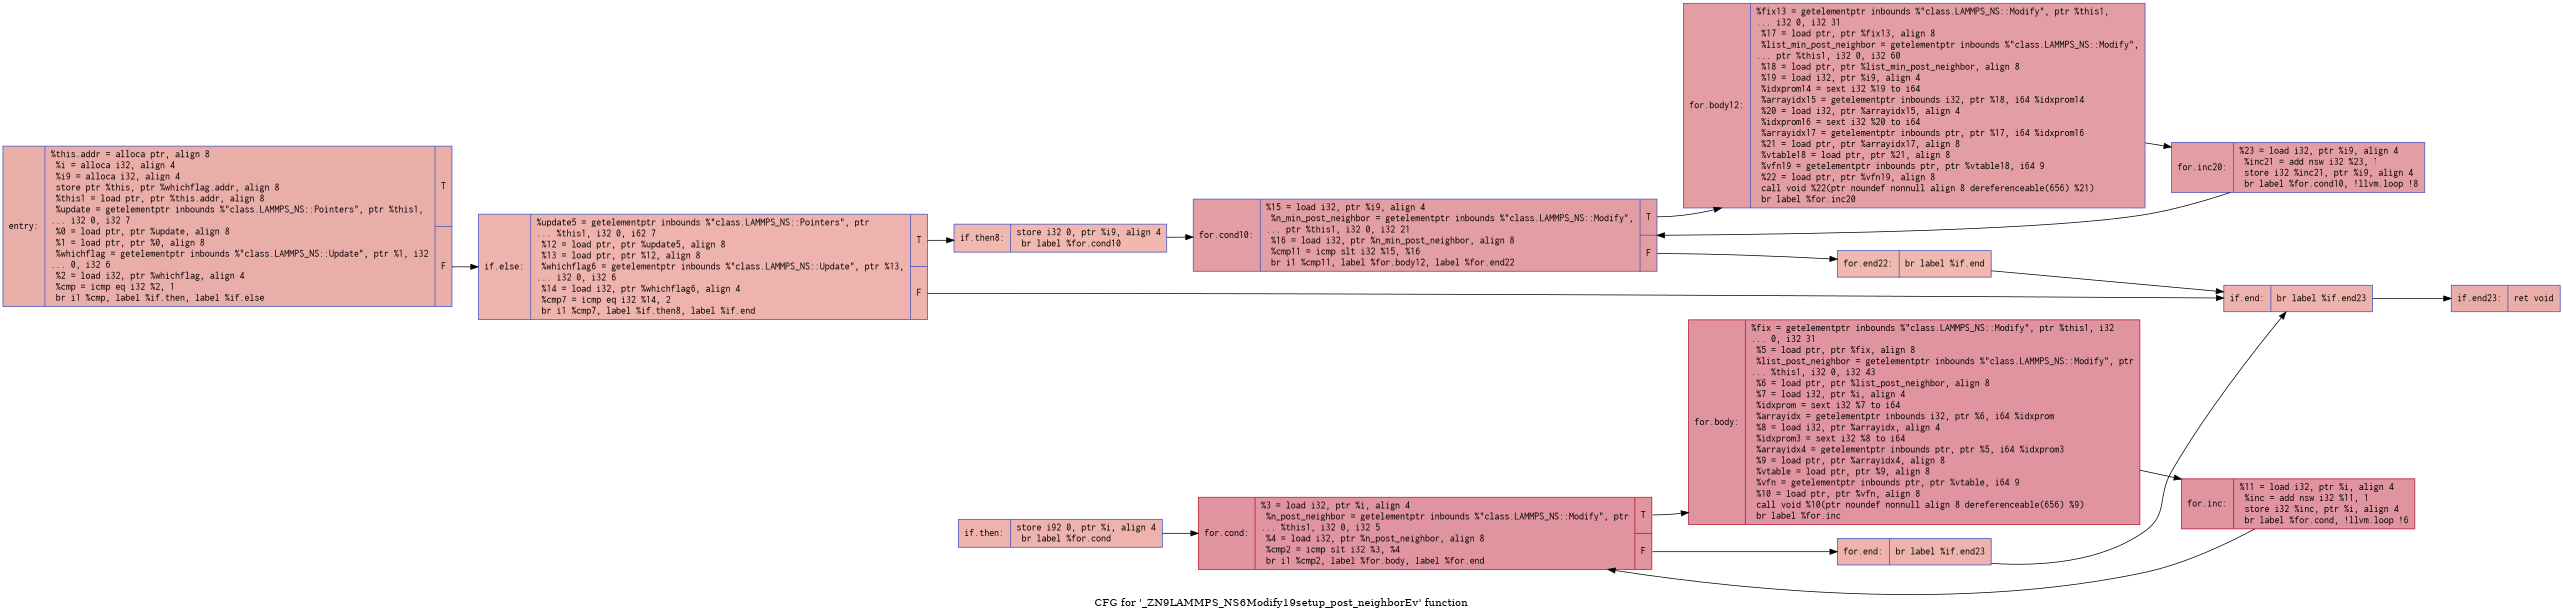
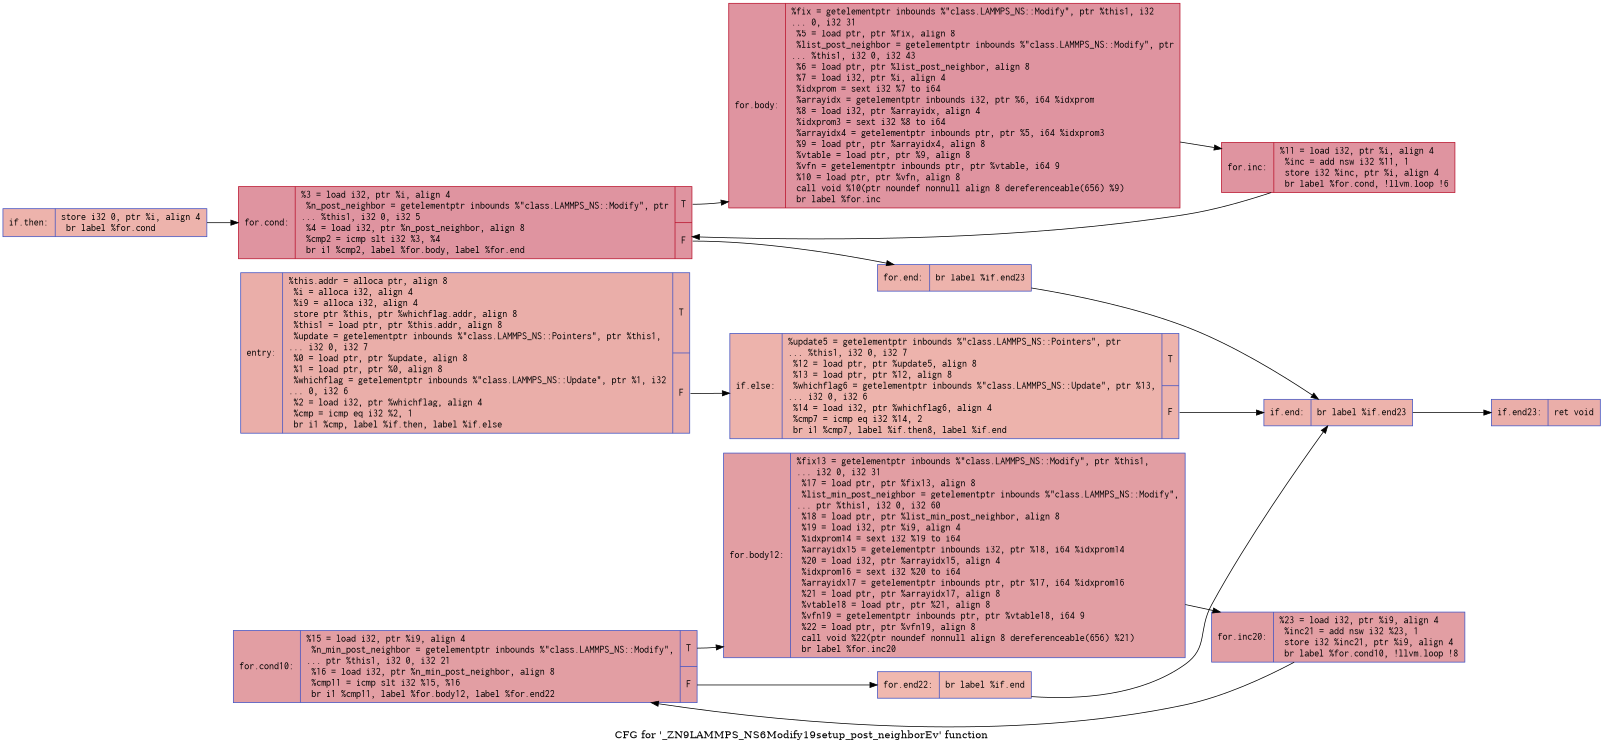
  digraph {
    label="CFG for '_ZN9LAMMPS_NS6Modify19setup_post_neighborEv' function"
    rankdir=LR
    node [color="#3d50c3ff" fillcolor="#d6524470" fontname=Courier shape=record style=filled]
    n1 [fillcolor="#d0473d70" label="{entry:\l|  %this.addr = alloca ptr, align 8\l  %i = alloca i32, align 4\l  %i9 = alloca i32, align 4\l  store ptr %this, ptr %whichflag.addr, align 8\l  %this1 = load ptr, ptr %this.addr, align 8\l  %update = getelementptr inbounds %\"class.LAMMPS_NS::Pointers\", ptr %this1,\l... i32 0, i32 7\l  %0 = load ptr, ptr %update, align 8\l  %1 = load ptr, ptr %0, align 8\l  %whichflag = getelementptr inbounds %\"class.LAMMPS_NS::Update\", ptr %1, i32\l... 0, i32 6\l  %2 = load i32, ptr %whichflag, align 4\l  %cmp = icmp eq i32 %2, 1\l  br i1 %cmp, label %if.then, label %if.else\l|{<s0>T|<s1>F}}"]
-   n2 [label="{if.else:\l|  %update5 = getelementptr inbounds %\"class.LAMMPS_NS::Pointers\", ptr\l... %this1, i32 0, i62 7\l  %12 = load ptr, ptr %update5, align 8\l  %13 = load ptr, ptr %12, align 8\l  %whichflag6 = getelementptr inbounds %\"class.LAMMPS_NS::Update\", ptr %13,\l... i32 0, i32 6\l  %14 = load i32, ptr %whichflag6, align 4\l  %cmp7 = icmp eq i32 %14, 2\l  br i1 %cmp7, label %if.then8, label %if.end\l|{<s0>T|<s1>F}}"]
-   n3 [label="{if.then:\l|  store i92 0, ptr %i, align 4\l  br label %for.cond\l}"]
+   n2 [label="{if.else:\l|  %update5 = getelementptr inbounds %\"class.LAMMPS_NS::Pointers\", ptr\l... %this1, i32 0, i32 7\l  %12 = load ptr, ptr %update5, align 8\l  %13 = load ptr, ptr %12, align 8\l  %whichflag6 = getelementptr inbounds %\"class.LAMMPS_NS::Update\", ptr %13,\l... i32 0, i32 6\l  %14 = load i32, ptr %whichflag6, align 4\l  %cmp7 = icmp eq i32 %14, 2\l  br i1 %cmp7, label %if.then8, label %if.end\l|{<s0>T|<s1>F}}"]
+   n3 [label="{if.then:\l|  store i32 0, ptr %i, align 4\l  br label %for.cond\l}"]
    n4 [color="#b70d28ff" fillcolor="#b70d2870" label="{for.cond:\l|  %3 = load i32, ptr %i, align 4\l  %n_post_neighbor = getelementptr inbounds %\"class.LAMMPS_NS::Modify\", ptr\l... %this1, i32 0, i32 5\l  %4 = load i32, ptr %n_post_neighbor, align 8\l  %cmp2 = icmp slt i32 %3, %4\l  br i1 %cmp2, label %for.body, label %for.end\l|{<s0>T|<s1>F}}"]
-   n5 [fillcolor="#dc5d4a70" label="{if.then8:\l|  store i32 0, ptr %i9, align 4\l  br label %for.cond10\l}"]
    n6 [label="{if.end:\l|  br label %if.end23\l}"]
    n7 [color="#b70d28ff" fillcolor="#b70d2870" label="{for.body:\l|  %fix = getelementptr inbounds %\"class.LAMMPS_NS::Modify\", ptr %this1, i32\l... 0, i32 31\l  %5 = load ptr, ptr %fix, align 8\l  %list_post_neighbor = getelementptr inbounds %\"class.LAMMPS_NS::Modify\", ptr\l... %this1, i32 0, i32 43\l  %6 = load ptr, ptr %list_post_neighbor, align 8\l  %7 = load i32, ptr %i, align 4\l  %idxprom = sext i32 %7 to i64\l  %arrayidx = getelementptr inbounds i32, ptr %6, i64 %idxprom\l  %8 = load i32, ptr %arrayidx, align 4\l  %idxprom3 = sext i32 %8 to i64\l  %arrayidx4 = getelementptr inbounds ptr, ptr %5, i64 %idxprom3\l  %9 = load ptr, ptr %arrayidx4, align 8\l  %vtable = load ptr, ptr %9, align 8\l  %vfn = getelementptr inbounds ptr, ptr %vtable, i64 9\l  %10 = load ptr, ptr %vfn, align 8\l  call void %10(ptr noundef nonnull align 8 dereferenceable(656) %9)\l  br label %for.inc\l}"]
    n8 [label="{for.end:\l|  br label %if.end23\l}"]
    n9 [fillcolor="#be242e70" label="{for.cond10:\l|  %15 = load i32, ptr %i9, align 4\l  %n_min_post_neighbor = getelementptr inbounds %\"class.LAMMPS_NS::Modify\",\l... ptr %this1, i32 0, i32 21\l  %16 = load i32, ptr %n_min_post_neighbor, align 8\l  %cmp11 = icmp slt i32 %15, %16\l  br i1 %cmp11, label %for.body12, label %for.end22\l|{<s0>T|<s1>F}}"]
    n10 [fillcolor="#d0473d70" label="{if.end23:\l|  ret void\l}"]
    n11 [color="#b70d28ff" fillcolor="#b70d2870" label="{for.inc:\l|  %11 = load i32, ptr %i, align 4\l  %inc = add nsw i32 %11, 1\l  store i32 %inc, ptr %i, align 4\l  br label %for.cond, !llvm.loop !6\l}"]
    n12 [fillcolor="#be242e70" label="{for.body12:\l|  %fix13 = getelementptr inbounds %\"class.LAMMPS_NS::Modify\", ptr %this1,\l... i32 0, i32 31\l  %17 = load ptr, ptr %fix13, align 8\l  %list_min_post_neighbor = getelementptr inbounds %\"class.LAMMPS_NS::Modify\",\l... ptr %this1, i32 0, i32 60\l  %18 = load ptr, ptr %list_min_post_neighbor, align 8\l  %19 = load i32, ptr %i9, align 4\l  %idxprom14 = sext i32 %19 to i64\l  %arrayidx15 = getelementptr inbounds i32, ptr %18, i64 %idxprom14\l  %20 = load i32, ptr %arrayidx15, align 4\l  %idxprom16 = sext i32 %20 to i64\l  %arrayidx17 = getelementptr inbounds ptr, ptr %17, i64 %idxprom16\l  %21 = load ptr, ptr %arrayidx17, align 8\l  %vtable18 = load ptr, ptr %21, align 8\l  %vfn19 = getelementptr inbounds ptr, ptr %vtable18, i64 9\l  %22 = load ptr, ptr %vfn19, align 8\l  call void %22(ptr noundef nonnull align 8 dereferenceable(656) %21)\l  br label %for.inc20\l}"]
    n13 [fillcolor="#dc5d4a70" label="{for.end22:\l|  br label %if.end\l}"]
    n14 [fillcolor="#be242e70" label="{for.inc20:\l|  %23 = load i32, ptr %i9, align 4\l  %inc21 = add nsw i32 %23, 1\l  store i32 %inc21, ptr %i9, align 4\l  br label %for.cond10, !llvm.loop !8\l}"]
    n1 -> n2 [tailport=s1]
-   n2 -> n5 [tailport=s0]
    n2 -> n6 [tailport=s1]
    n3 -> n4
    n4 -> n7 [tailport=s0]
    n4 -> n8 [tailport=s1]
-   n5 -> n9
    n6 -> n10
    n7 -> n11
    n8 -> n6
    n9 -> n12 [tailport=s0]
    n9 -> n13 [tailport=s1]
    n11 -> n4
    n12 -> n14
    n13 -> n6
    n14 -> n9
  }
